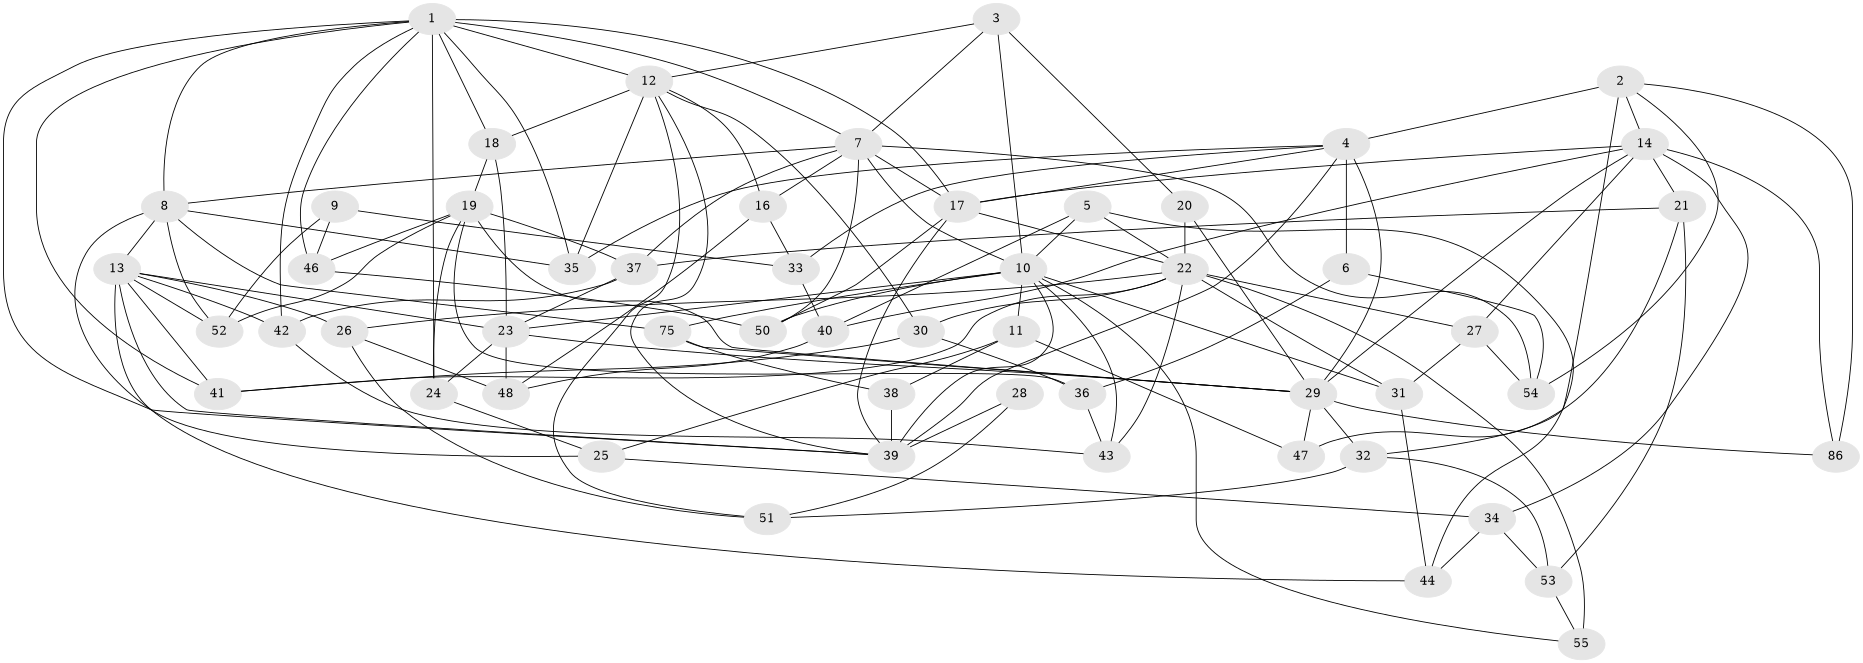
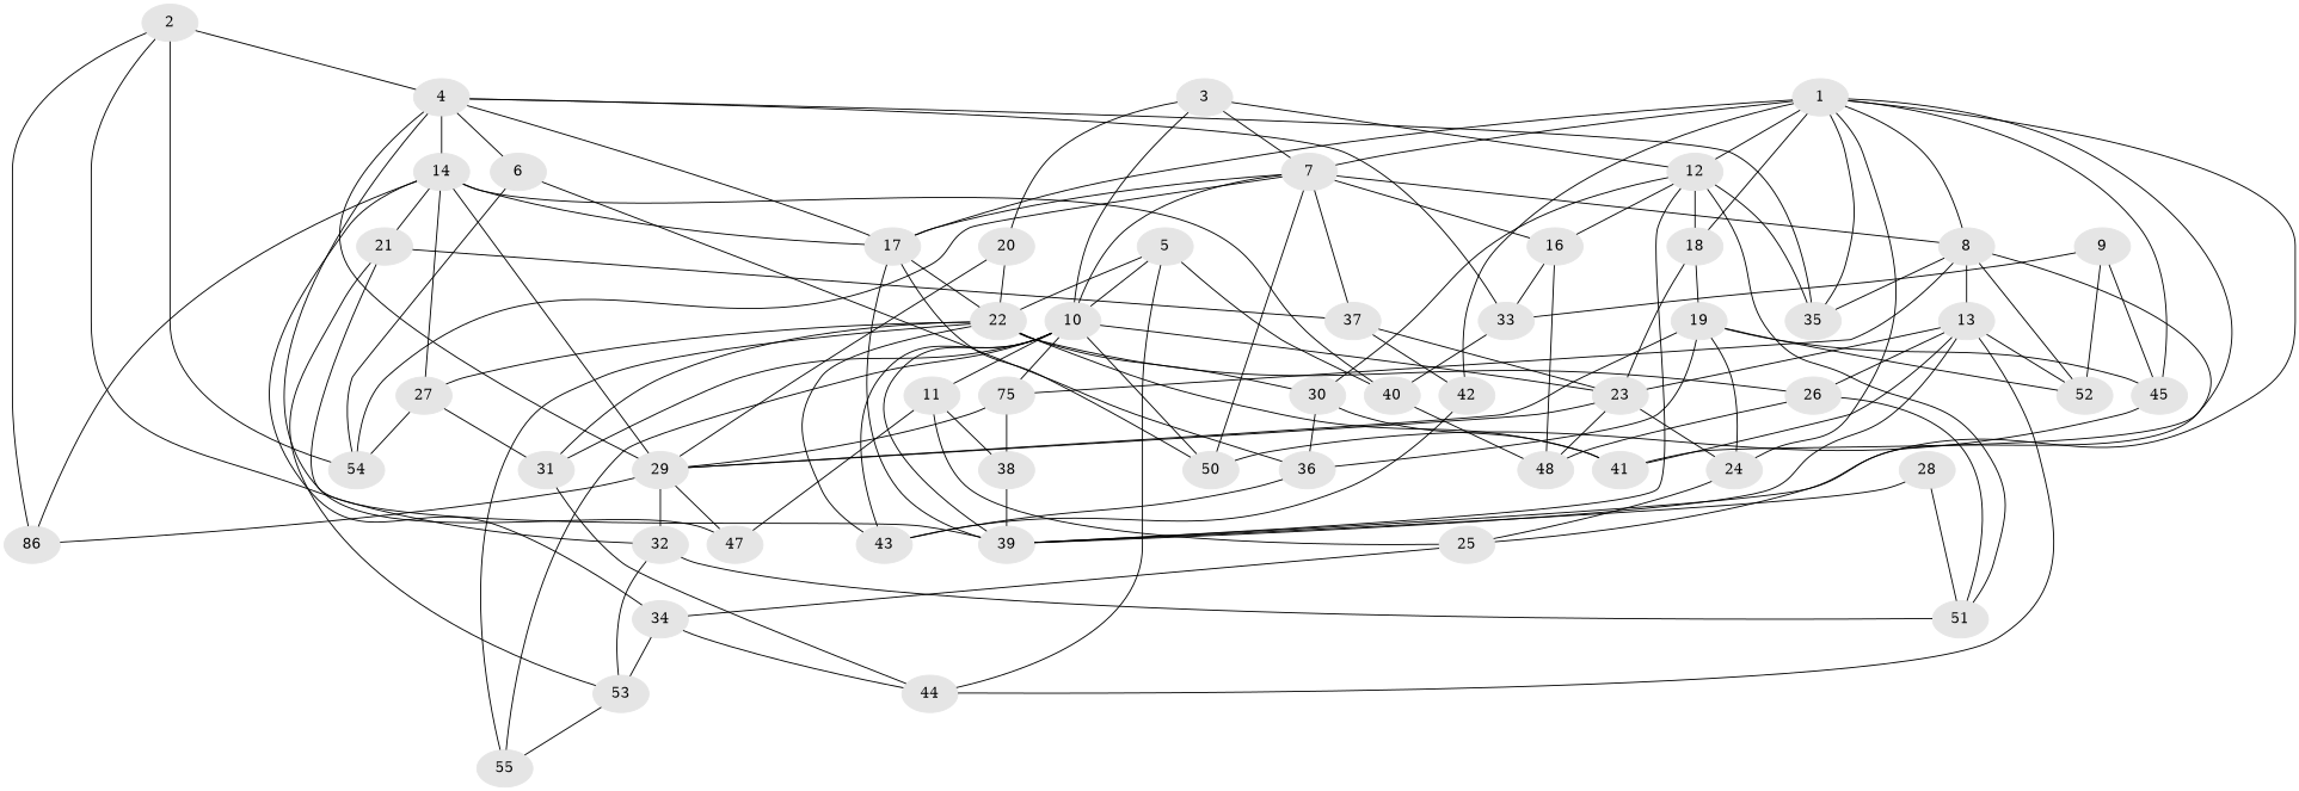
  graph {
    node [color=gray90 style=filled]
    edge [weight=1.0]
    1
    7
    8
    12
    17
    18
    24
    35
    39
    41
    42
-   45 [label=46]
+   45
    54
    10
    16
    37
    50
    13
    n19 [label=75]
    25
    52
    30
    51
    22
    23
    19
    43
    2
    4
    14
    32
    n32 [label=86]
    6
    29
    33
    40
    21
    27
    34
    53
    3
    20
    11
    31
    55
    36
    47
    5
    44
    26
    48
    38
    9
    28
    1 -- 7
    1 -- 8
    1 -- 12
    1 -- 17 [weight=2.0]
    1 -- 18
    1 -- 24
    1 -- 35
    1 -- 39
    1 -- 41
    1 -- 42
    1 -- 45
    7 -- 8 [weight=3.0]
    7 -- 17 [weight=2.0]
    7 -- 54
    7 -- 10
    7 -- 16
    7 -- 37
    7 -- 50
    8 -- 35
    8 -- 13 [weight=2.0]
    8 -- n19
    8 -- 25
    8 -- 52
    12 -- 18 [weight=2.0]
    12 -- 35
    12 -- 39
    12 -- 16
    12 -- 30
    12 -- 51
    17 -- 39 [weight=2.0]
    17 -- 50
    17 -- 22
    18 -- 23
    18 -- 19 [weight=2.0]
    24 -- 25
    42 -- 43
    45 -- 50
    10 -- 39
    10 -- 50
    10 -- n19
    10 -- 23 [weight=2.0]
    10 -- 43
    10 -- 11
    10 -- 31
    10 -- 55
    16 -- 33
    16 -- 48
    37 -- 42
    37 -- 23
    13 -- 39
    13 -- 41
-   13 -- 42
    13 -- 52 [weight=2.0]
    13 -- 23
    13 -- 44
    13 -- 26
    n19 -- 29
    n19 -- 38
    25 -- 34
    30 -- 41
    30 -- 36
    22 -- 41
    22 -- 30
    22 -- 43
    22 -- 27
    22 -- 31
    22 -- 55 [weight=2.0]
    22 -- 26
    23 -- 24
    23 -- 29
    23 -- 48
    19 -- 24
    19 -- 45
-   19 -- 37
    19 -- 52
    19 -- 29 [weight=2.0]
    19 -- 36
    2 -- 54
    2 -- 4 [weight=3.0]
-   2 -- 14
+   4 -- 14
    2 -- 32
    2 -- n32 [weight=2.0]
    4 -- 17
    4 -- 35
    4 -- 39
    4 -- 6 [weight=2.0]
    4 -- 29
    4 -- 33
    14 -- 17
    14 -- n32
    14 -- 29
    14 -- 40
    14 -- 21
    14 -- 27
    14 -- 34
    32 -- 51
    32 -- 53
    6 -- 54
    6 -- 36
    29 -- 32
    29 -- n32
    29 -- 47
    33 -- 40
    40 -- 48
    21 -- 37
    21 -- 53
    21 -- 47
    27 -- 54
    27 -- 31
    34 -- 53
    34 -- 44
    53 -- 55
    3 -- 7
    3 -- 12
    3 -- 10
    3 -- 20
    20 -- 22
    20 -- 29
    11 -- 25
    11 -- 47
    11 -- 38
    31 -- 44
    36 -- 43
    5 -- 10
    5 -- 22
    5 -- 40
    5 -- 44
    26 -- 51
    26 -- 48
    38 -- 39 [weight=2.0]
    9 -- 45
    9 -- 52 [weight=2.0]
    9 -- 33
    28 -- 39 [weight=2.0]
    28 -- 51
  }
